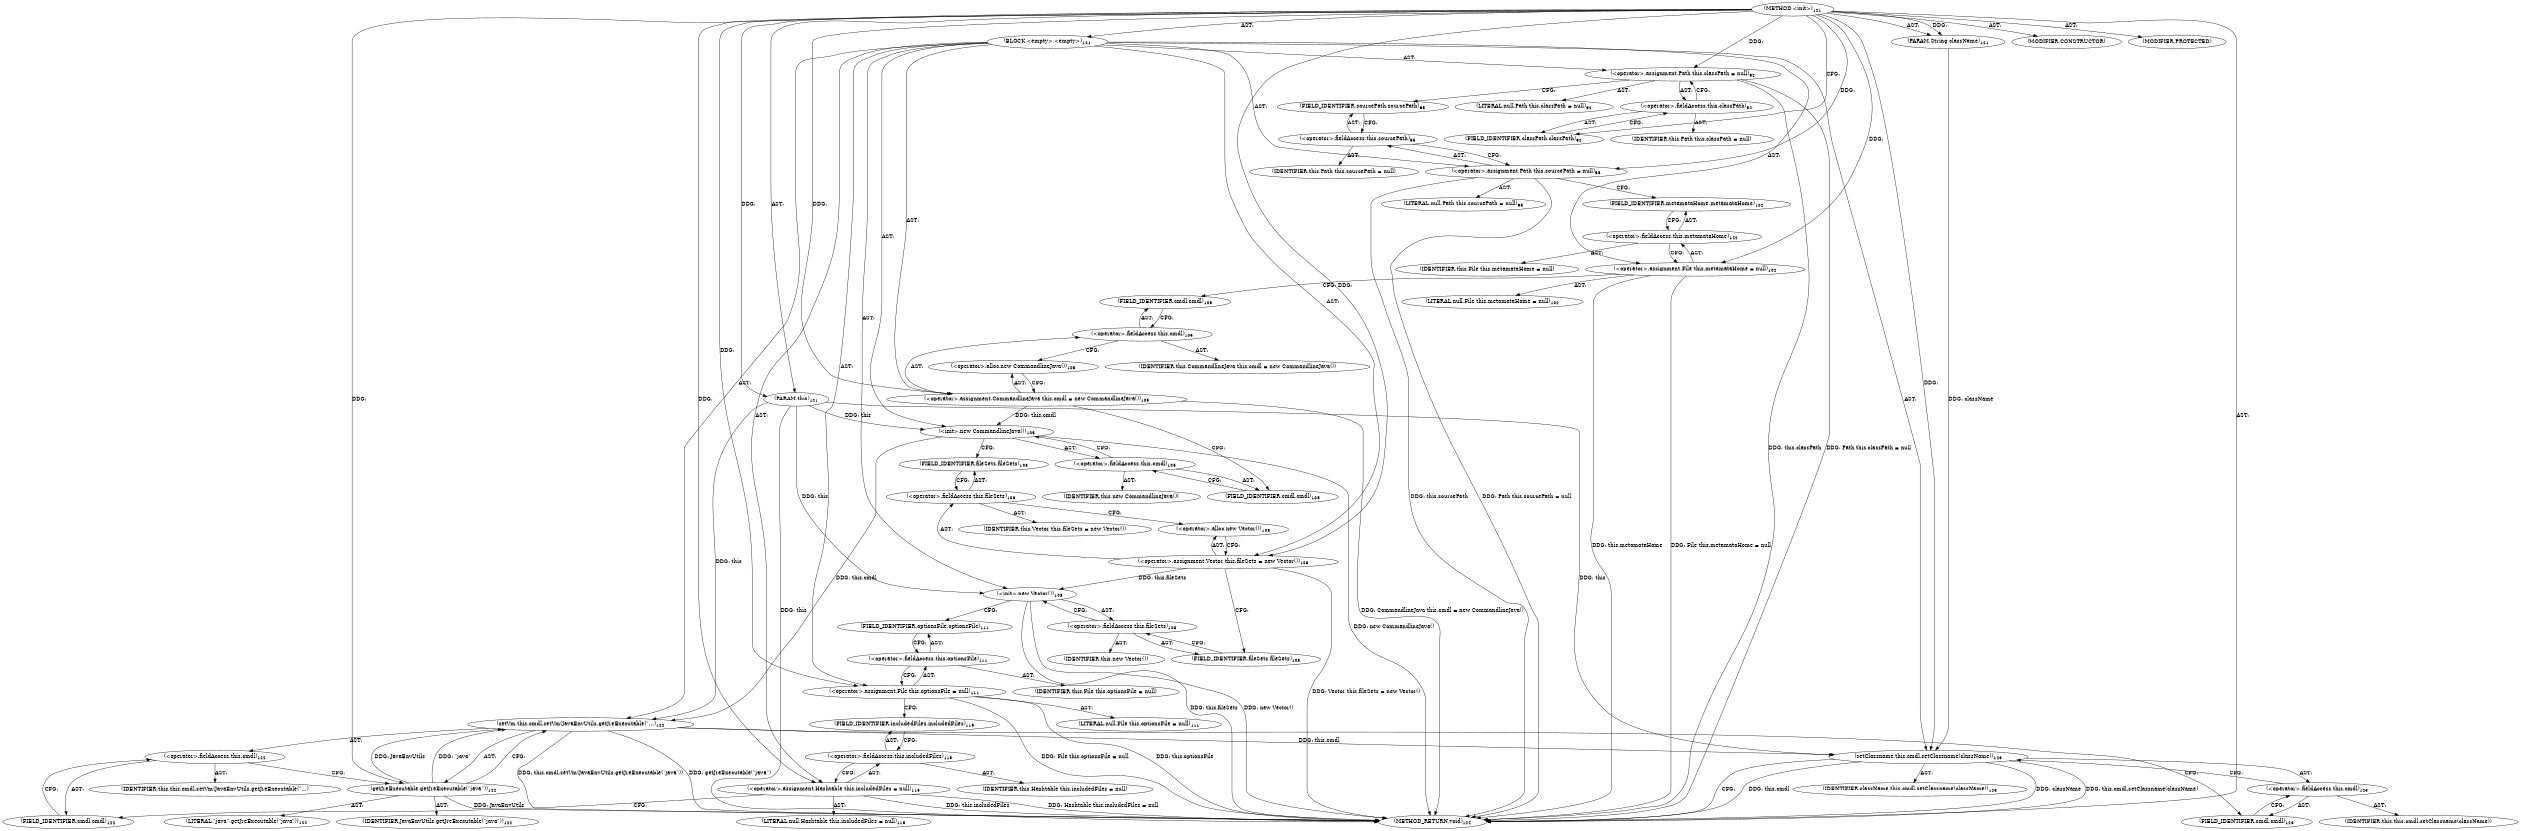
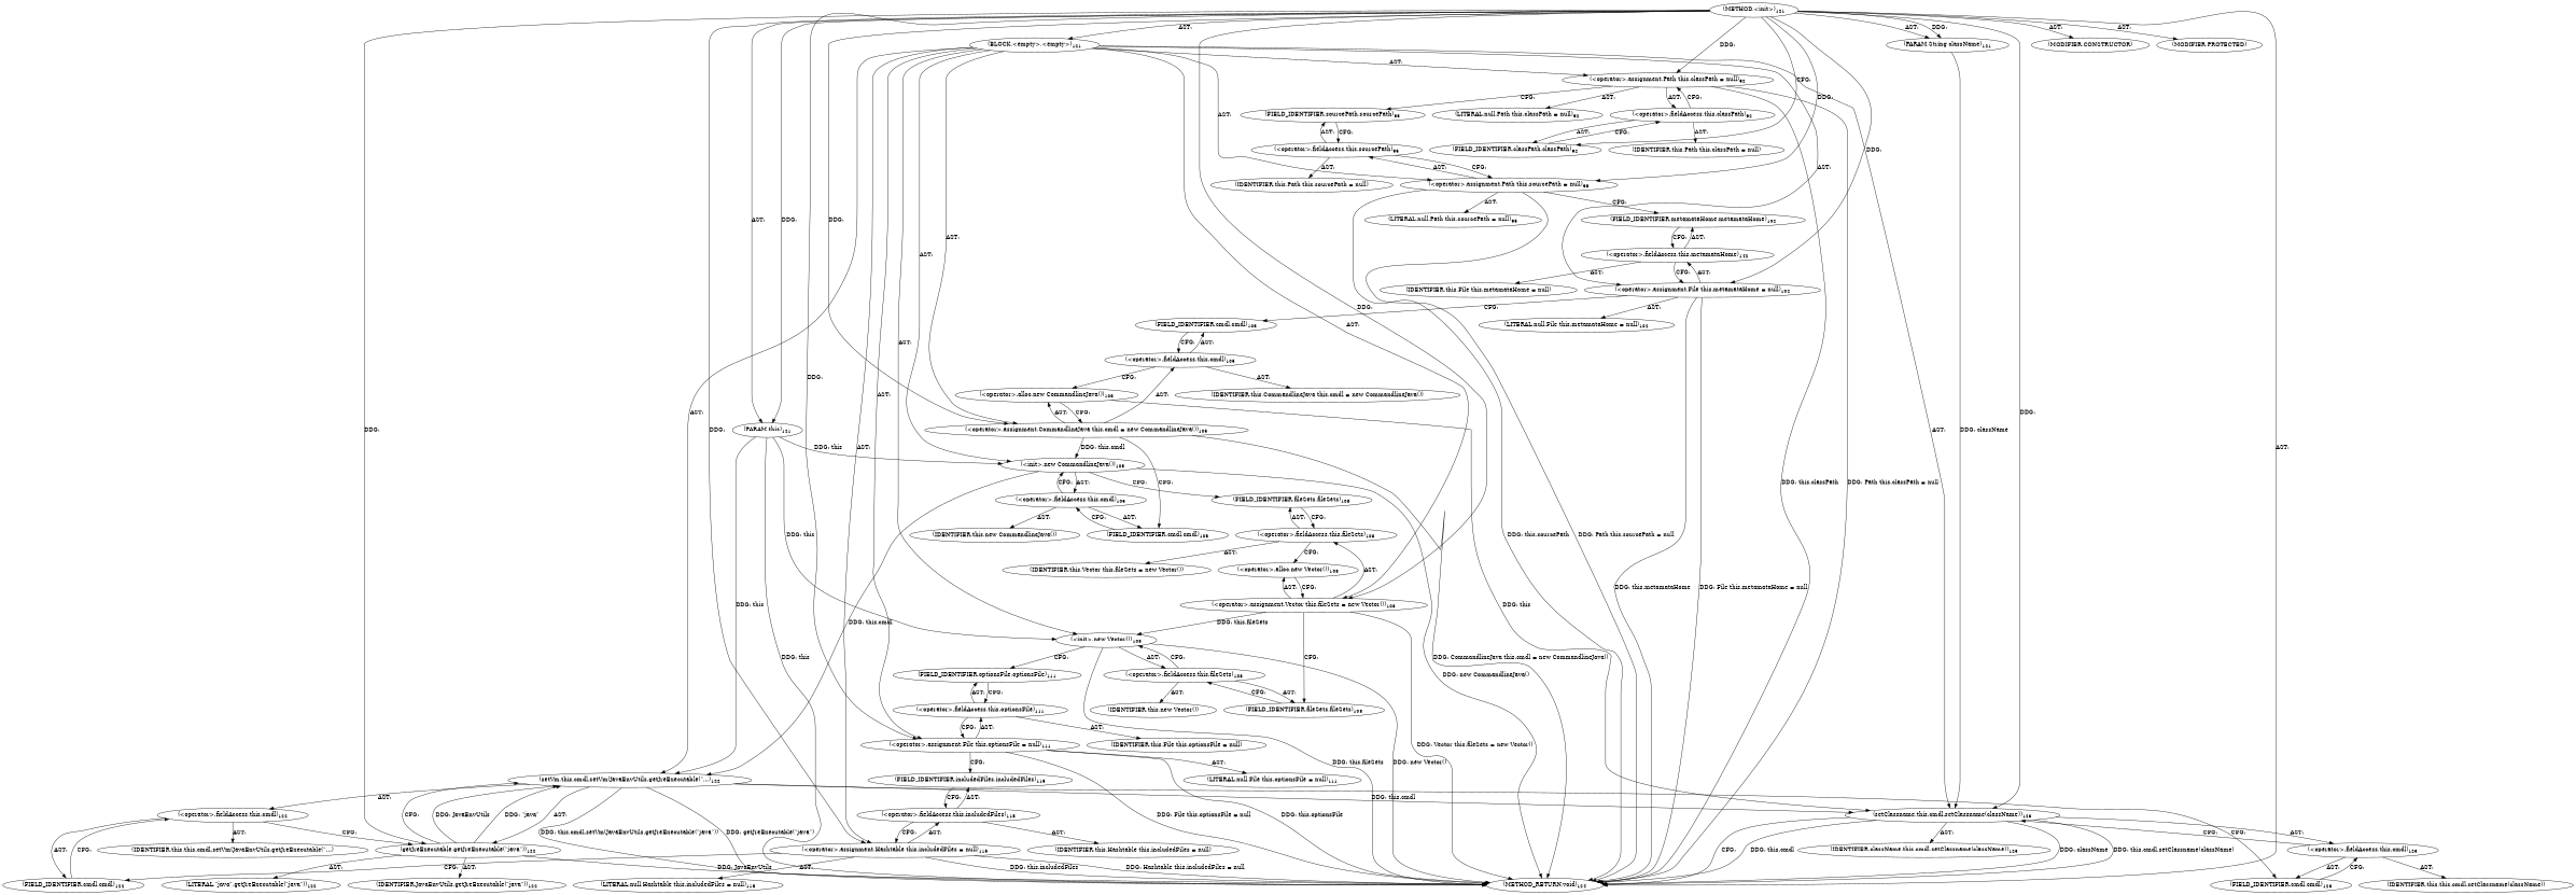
  digraph {
    fontname="DejaVu Serif"
    node [fontname="DejaVu Serif"]
    edge [fontname="DejaVu Serif"]
    n1 [label=<(METHOD,&lt;init&gt;)<SUB>121</SUB>>]
    n2 [label=<(PARAM,this)<SUB>121</SUB>>]
    n3 [label=<(PARAM,String className)<SUB>121</SUB>>]
    n4 [label=<(BLOCK,&lt;empty&gt;,&lt;empty&gt;)<SUB>121</SUB>>]
    n5 [label=<(&lt;operator&gt;.assignment,Path this.classPath = null)<SUB>92</SUB>>]
    n6 [label=<(FIELD_IDENTIFIER,classPath,classPath)<SUB>92</SUB>>]
    n7 [label=<(&lt;operator&gt;.assignment,Path this.sourcePath = null)<SUB>95</SUB>>]
    n8 [label=<(&lt;operator&gt;.assignment,File this.metamataHome = null)<SUB>102</SUB>>]
    n9 [label=<(&lt;operator&gt;.assignment,CommandlineJava this.cmdl = new CommandlineJava())<SUB>105</SUB>>]
    n10 [label=<(&lt;operator&gt;.assignment,Vector this.fileSets = new Vector())<SUB>108</SUB>>]
    n11 [label=<(&lt;operator&gt;.assignment,File this.optionsFile = null)<SUB>111</SUB>>]
    n12 [label=<(&lt;operator&gt;.assignment,Hashtable this.includedFiles = null)<SUB>115</SUB>>]
    n13 [label=<(getJreExecutable,getJreExecutable(&quot;java&quot;))<SUB>122</SUB>>]
    n14 [label=<(setClassname,this.cmdl.setClassname(className))<SUB>123</SUB>>]
    n15 [label=<(MODIFIER,CONSTRUCTOR)>]
    n16 [label=<(MODIFIER,PROTECTED)>]
    n17 [label=<(METHOD_RETURN,void)<SUB>124</SUB>>]
    n18 [label=<(&lt;init&gt;,new CommandlineJava())<SUB>105</SUB>>]
    n19 [label=<(&lt;init&gt;,new Vector())<SUB>108</SUB>>]
    n20 [label=<(setVm,this.cmdl.setVm(JavaEnvUtils.getJreExecutable(&quot;...)<SUB>122</SUB>>]
    n21 [label=<(&lt;operator&gt;.fieldAccess,this.classPath)<SUB>92</SUB>>]
    n22 [label=<(LITERAL,null,Path this.classPath = null)<SUB>92</SUB>>]
    n23 [label=<(FIELD_IDENTIFIER,sourcePath,sourcePath)<SUB>95</SUB>>]
    n24 [label=<(&lt;operator&gt;.fieldAccess,this.sourcePath)<SUB>95</SUB>>]
    n25 [label=<(LITERAL,null,Path this.sourcePath = null)<SUB>95</SUB>>]
    n26 [label=<(FIELD_IDENTIFIER,metamataHome,metamataHome)<SUB>102</SUB>>]
    n27 [label=<(&lt;operator&gt;.fieldAccess,this.metamataHome)<SUB>142</SUB>>]
    n28 [label=<(LITERAL,null,File this.metamataHome = null)<SUB>102</SUB>>]
    n29 [label=<(FIELD_IDENTIFIER,cmdl,cmdl)<SUB>105</SUB>>]
    n30 [label=<(&lt;operator&gt;.fieldAccess,this.cmdl)<SUB>105</SUB>>]
    n31 [label=<(&lt;operator&gt;.alloc,new CommandlineJava())<SUB>105</SUB>>]
    n32 [label=<(FIELD_IDENTIFIER,cmdl,cmdl)<SUB>105</SUB>>]
    n33 [label=<(&lt;operator&gt;.fieldAccess,this.fileSets)<SUB>108</SUB>>]
    n34 [label=<(&lt;operator&gt;.alloc,new Vector())<SUB>108</SUB>>]
    n35 [label=<(FIELD_IDENTIFIER,fileSets,fileSets)<SUB>108</SUB>>]
    n36 [label=<(&lt;operator&gt;.fieldAccess,this.optionsFile)<SUB>111</SUB>>]
    n37 [label=<(LITERAL,null,File this.optionsFile = null)<SUB>111</SUB>>]
    n38 [label=<(FIELD_IDENTIFIER,includedFiles,includedFiles)<SUB>115</SUB>>]
    n39 [label=<(&lt;operator&gt;.fieldAccess,this.includedFiles)<SUB>115</SUB>>]
    n40 [label=<(LITERAL,null,Hashtable this.includedFiles = null)<SUB>115</SUB>>]
    n41 [label=<(FIELD_IDENTIFIER,cmdl,cmdl)<SUB>122</SUB>>]
    n42 [label=<(IDENTIFIER,JavaEnvUtils,getJreExecutable(&quot;java&quot;))<SUB>122</SUB>>]
    n43 [label=<(LITERAL,&quot;java&quot;,getJreExecutable(&quot;java&quot;))<SUB>122</SUB>>]
    n44 [label=<(&lt;operator&gt;.fieldAccess,this.cmdl)<SUB>123</SUB>>]
    n45 [label=<(IDENTIFIER,className,this.cmdl.setClassname(className))<SUB>123</SUB>>]
    n46 [label=<(&lt;operator&gt;.fieldAccess,this.cmdl)<SUB>105</SUB>>]
    n47 [label=<(FIELD_IDENTIFIER,fileSets,fileSets)<SUB>108</SUB>>]
    n48 [label=<(&lt;operator&gt;.fieldAccess,this.fileSets)<SUB>108</SUB>>]
    n49 [label=<(FIELD_IDENTIFIER,optionsFile,optionsFile)<SUB>111</SUB>>]
    n50 [label=<(&lt;operator&gt;.fieldAccess,this.cmdl)<SUB>122</SUB>>]
    n51 [label=<(FIELD_IDENTIFIER,cmdl,cmdl)<SUB>123</SUB>>]
    n52 [label=<(IDENTIFIER,this,Path this.classPath = null)>]
    n53 [label=<(IDENTIFIER,this,Path this.sourcePath = null)>]
    n54 [label=<(IDENTIFIER,this,File this.metamataHome = null)>]
    n55 [label=<(IDENTIFIER,this,CommandlineJava this.cmdl = new CommandlineJava())>]
    n56 [label=<(IDENTIFIER,this,new CommandlineJava())>]
    n57 [label=<(IDENTIFIER,this,Vector this.fileSets = new Vector())>]
    n58 [label=<(IDENTIFIER,this,new Vector())>]
    n59 [label=<(IDENTIFIER,this,File this.optionsFile = null)>]
    n60 [label=<(IDENTIFIER,this,Hashtable this.includedFiles = null)>]
    n61 [label=<(IDENTIFIER,this,this.cmdl.setVm(JavaEnvUtils.getJreExecutable(&quot;...)>]
    n62 [label=<(IDENTIFIER,this,this.cmdl.setClassname(className))>]
    n1 -> n2 [label="AST: "]
    n1 -> n2 [label="DDG: "]
    n1 -> n3 [label="AST: "]
    n1 -> n3 [label="DDG: "]
    n1 -> n4 [label="AST: "]
    n1 -> n5 [label="DDG: "]
    n1 -> n6 [label="CFG: "]
    n1 -> n7 [label="DDG: "]
    n1 -> n8 [label="DDG: "]
    n1 -> n9 [label="DDG: "]
    n1 -> n10 [label="DDG: "]
    n1 -> n11 [label="DDG: "]
    n1 -> n12 [label="DDG: "]
    n1 -> n13 [label="DDG: "]
    n1 -> n14 [label="DDG: "]
    n1 -> n15 [label="AST: "]
    n1 -> n16 [label="AST: "]
    n1 -> n17 [label="AST: "]
-   n2 -> n14 [label="DDG: this"]
+   n31 -> n14 [label="DDG: this"]
    n2 -> n17 [label="DDG: this"]
    n2 -> n18 [label="DDG: this"]
    n2 -> n19 [label="DDG: this"]
    n2 -> n20 [label="DDG: this"]
    n3 -> n14 [label="DDG: className"]
    n4 -> n5 [label="AST: "]
    n4 -> n7 [label="AST: "]
    n4 -> n8 [label="AST: "]
    n4 -> n9 [label="AST: "]
    n4 -> n10 [label="AST: "]
    n4 -> n11 [label="AST: "]
    n4 -> n12 [label="AST: "]
    n4 -> n14 [label="AST: "]
    n4 -> n18 [label="AST: "]
    n4 -> n19 [label="AST: "]
    n4 -> n20 [label="AST: "]
    n5 -> n17 [label="DDG: this.classPath"]
    n5 -> n17 [label="DDG: Path this.classPath = null"]
    n5 -> n21 [label="AST: "]
    n5 -> n22 [label="AST: "]
    n5 -> n23 [label="CFG: "]
    n6 -> n21 [label="CFG: "]
    n7 -> n17 [label="DDG: this.sourcePath"]
    n7 -> n17 [label="DDG: Path this.sourcePath = null"]
    n7 -> n24 [label="AST: "]
    n7 -> n25 [label="AST: "]
    n7 -> n26 [label="CFG: "]
    n8 -> n17 [label="DDG: this.metamataHome"]
    n8 -> n17 [label="DDG: File this.metamataHome = null"]
    n8 -> n27 [label="AST: "]
    n8 -> n28 [label="AST: "]
    n8 -> n29 [label="CFG: "]
    n9 -> n17 [label="DDG: CommandlineJava this.cmdl = new CommandlineJava()"]
    n9 -> n18 [label="DDG: this.cmdl"]
    n9 -> n30 [label="AST: "]
    n9 -> n31 [label="AST: "]
    n9 -> n32 [label="CFG: "]
    n10 -> n17 [label="DDG: Vector this.fileSets = new Vector()"]
    n10 -> n19 [label="DDG: this.fileSets"]
    n10 -> n33 [label="AST: "]
    n10 -> n34 [label="AST: "]
    n10 -> n35 [label="CFG: "]
    n11 -> n17 [label="DDG: this.optionsFile"]
    n11 -> n17 [label="DDG: File this.optionsFile = null"]
    n11 -> n36 [label="AST: "]
    n11 -> n37 [label="AST: "]
    n11 -> n38 [label="CFG: "]
    n12 -> n17 [label="DDG: this.includedFiles"]
    n12 -> n17 [label="DDG: Hashtable this.includedFiles = null"]
    n12 -> n39 [label="AST: "]
    n12 -> n40 [label="AST: "]
    n12 -> n41 [label="CFG: "]
    n13 -> n17 [label="DDG: JavaEnvUtils"]
    n13 -> n20 [label="CFG: "]
    n13 -> n20 [label="DDG: JavaEnvUtils"]
    n13 -> n20 [label="DDG: &quot;java&quot;"]
    n13 -> n42 [label="AST: "]
    n13 -> n43 [label="AST: "]
    n14 -> n17 [label="CFG: "]
    n14 -> n17 [label="DDG: this.cmdl"]
    n14 -> n17 [label="DDG: className"]
    n14 -> n17 [label="DDG: this.cmdl.setClassname(className)"]
    n14 -> n44 [label="AST: "]
    n14 -> n45 [label="AST: "]
    n18 -> n17 [label="DDG: new CommandlineJava()"]
    n18 -> n20 [label="DDG: this.cmdl"]
    n18 -> n46 [label="AST: "]
    n18 -> n47 [label="CFG: "]
    n19 -> n17 [label="DDG: this.fileSets"]
    n19 -> n17 [label="DDG: new Vector()"]
    n19 -> n48 [label="AST: "]
    n19 -> n49 [label="CFG: "]
    n20 -> n13 [label="AST: "]
    n20 -> n14 [label="DDG: this.cmdl"]
    n20 -> n17 [label="DDG: getJreExecutable(&quot;java&quot;)"]
    n20 -> n17 [label="DDG: this.cmdl.setVm(JavaEnvUtils.getJreExecutable(&quot;java&quot;))"]
    n20 -> n50 [label="AST: "]
    n20 -> n51 [label="CFG: "]
    n21 -> n5 [label="CFG: "]
    n21 -> n6 [label="AST: "]
    n21 -> n52 [label="AST: "]
    n23 -> n24 [label="CFG: "]
    n24 -> n7 [label="CFG: "]
    n24 -> n23 [label="AST: "]
    n24 -> n53 [label="AST: "]
    n26 -> n27 [label="CFG: "]
    n27 -> n8 [label="CFG: "]
    n27 -> n26 [label="AST: "]
    n27 -> n54 [label="AST: "]
    n29 -> n30 [label="CFG: "]
    n30 -> n29 [label="AST: "]
    n30 -> n31 [label="CFG: "]
    n30 -> n55 [label="AST: "]
    n31 -> n9 [label="CFG: "]
    n32 -> n46 [label="CFG: "]
    n33 -> n34 [label="CFG: "]
    n33 -> n47 [label="AST: "]
    n33 -> n57 [label="AST: "]
    n34 -> n10 [label="CFG: "]
    n35 -> n48 [label="CFG: "]
    n36 -> n11 [label="CFG: "]
    n36 -> n49 [label="AST: "]
    n36 -> n59 [label="AST: "]
    n38 -> n39 [label="CFG: "]
    n39 -> n12 [label="CFG: "]
    n39 -> n38 [label="AST: "]
    n39 -> n60 [label="AST: "]
    n41 -> n50 [label="CFG: "]
    n44 -> n14 [label="CFG: "]
    n44 -> n51 [label="AST: "]
    n44 -> n62 [label="AST: "]
    n46 -> n18 [label="CFG: "]
    n46 -> n32 [label="AST: "]
    n46 -> n56 [label="AST: "]
    n47 -> n33 [label="CFG: "]
    n48 -> n19 [label="CFG: "]
    n48 -> n35 [label="AST: "]
    n48 -> n58 [label="AST: "]
    n49 -> n36 [label="CFG: "]
    n50 -> n13 [label="CFG: "]
    n50 -> n41 [label="AST: "]
    n50 -> n61 [label="AST: "]
    n51 -> n44 [label="CFG: "]
  }
